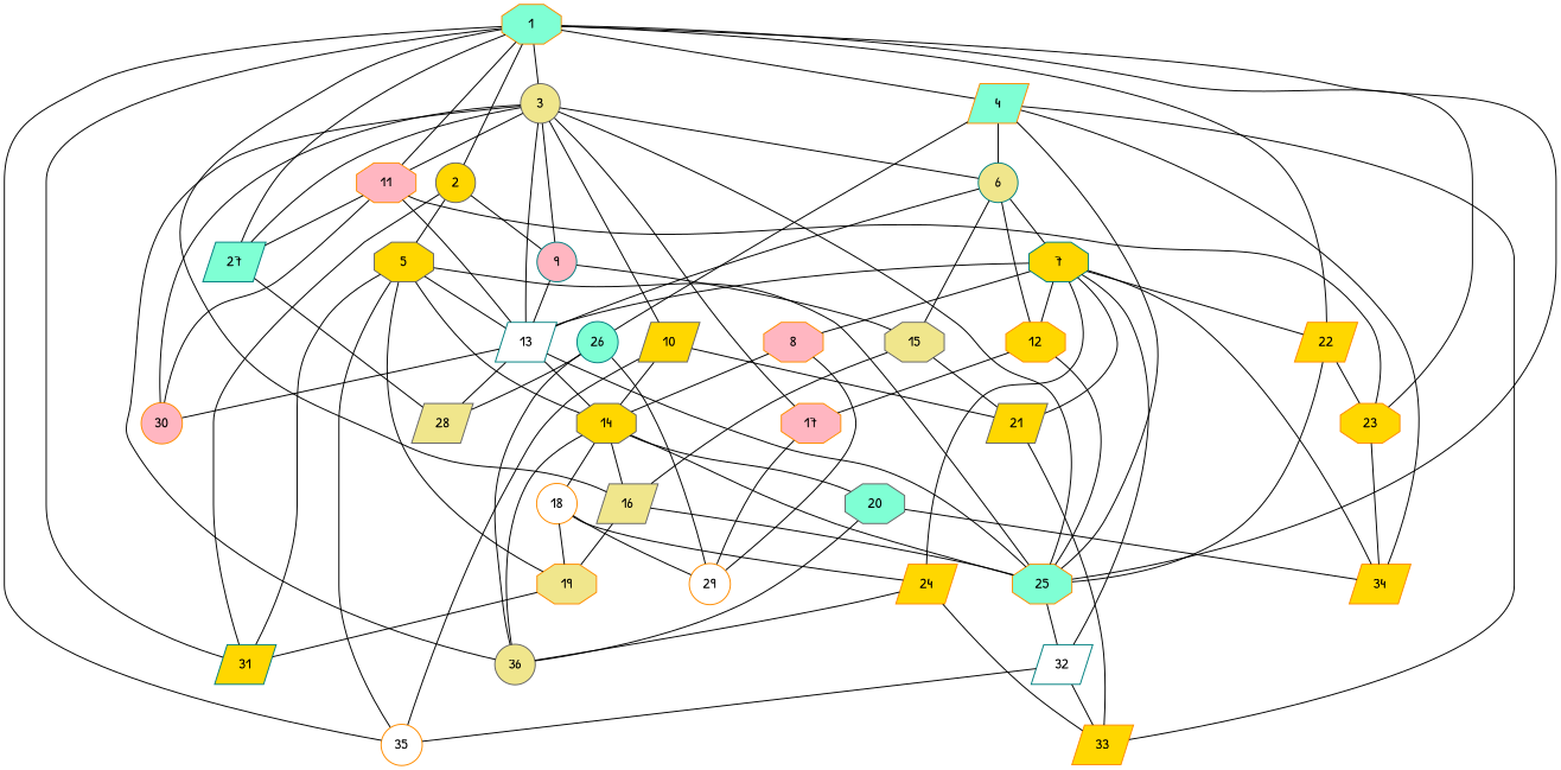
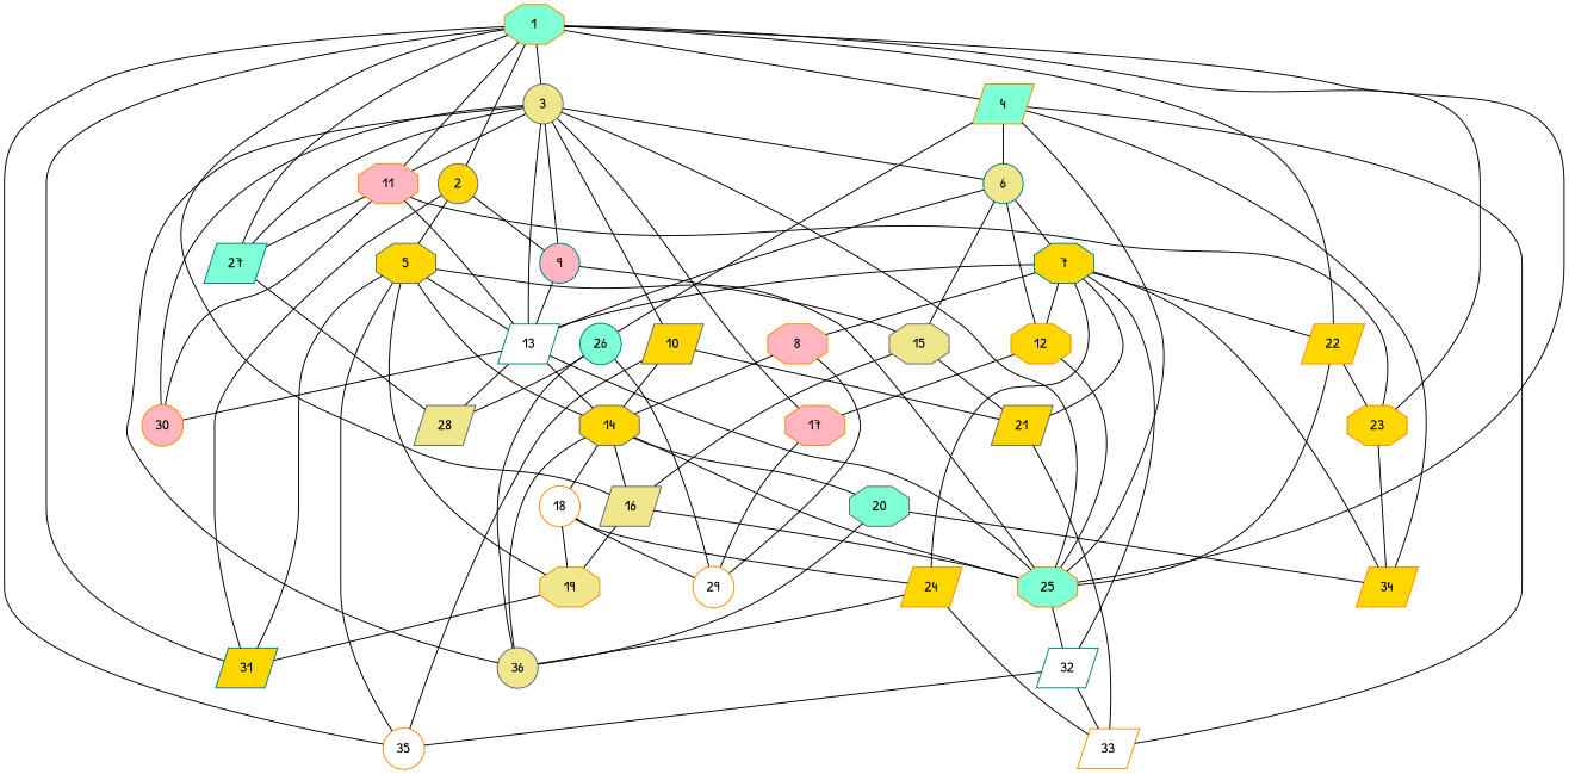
  graph {
    fontname="Patrick Hand"
    node [color=darkorange fillcolor=gold fontname="Patrick Hand" shape=octagon style=filled]
    edge [fontname="Patrick Hand" weight=1.0]
    1 [fillcolor=aquamarine]
    2 [color=gray40 shape=circle]
    3 [color=gray40 fillcolor=khaki shape=circle]
    4 [fillcolor=aquamarine shape=parallelogram]
    11 [fillcolor=lightpink]
    16 [color=gray40 fillcolor=khaki shape=parallelogram]
    22 [shape=parallelogram]
    23
    25 [fillcolor=aquamarine]
    27 [color=teal fillcolor=aquamarine shape=parallelogram]
    31 [color=teal shape=parallelogram]
    35 [fillcolor=white shape=circle]
    5 [color=gray40]
    9 [color=teal fillcolor=lightpink shape=circle]
    6 [color=teal fillcolor=khaki shape=circle]
    10 [color=gray40 shape=parallelogram]
    13 [color=teal fillcolor=white shape=parallelogram]
    17 [fillcolor=lightpink]
    30 [fillcolor=lightpink shape=circle]
    36 [color=gray40 fillcolor=khaki shape=circle]
    26 [color=teal fillcolor=aquamarine shape=circle]
-   33 [shape=parallelogram]
+   33 [fillcolor=white shape=parallelogram]
    34 [shape=parallelogram]
    19 [fillcolor=khaki]
    32 [color=teal fillcolor=white shape=parallelogram]
    28 [color=gray40 fillcolor=khaki shape=parallelogram]
    14 [color=gray40]
    15 [color=gray40 fillcolor=khaki]
    7 [color=teal]
    12
    21 [color=gray40 shape=parallelogram]
    29 [fillcolor=white shape=circle]
    18 [fillcolor=white shape=circle]
    20 [color=gray40 fillcolor=aquamarine]
    8 [fillcolor=lightpink]
    24 [shape=parallelogram]
    1 -- 2
    1 -- 3
    1 -- 4 [weight=2.0]
    1 -- 11
    1 -- 16
    1 -- 22
    1 -- 23
    1 -- 25
    1 -- 27
    1 -- 31
    1 -- 35
    2 -- 31
    2 -- 5
    2 -- 9
    3 -- 11
    3 -- 25
    3 -- 27
    3 -- 9
    3 -- 6
    3 -- 10
    3 -- 13
    3 -- 17 [weight=2.0]
    3 -- 30
    3 -- 36
    4 -- 25
    4 -- 6
    4 -- 26
    4 -- 33
    4 -- 34
    11 -- 23
    11 -- 27
    11 -- 13
    11 -- 30
    16 -- 25 [weight=2.0]
    16 -- 19
    22 -- 23
    22 -- 25
    23 -- 34
    25 -- 32
    27 -- 28
    5 -- 25
    5 -- 31
    5 -- 35
    5 -- 13 [weight=2.0]
    5 -- 19
    5 -- 14
    9 -- 13
    9 -- 15
    6 -- 13
    6 -- 15
    6 -- 7 [weight=3.0]
    6 -- 12
    10 -- 35
    10 -- 14
    10 -- 21
    13 -- 25
    13 -- 30 [weight=2.0]
    13 -- 28
    13 -- 14
    17 -- 29
    26 -- 36
    26 -- 28
    26 -- 29
    19 -- 31
    32 -- 35
    32 -- 33
    14 -- 16
    14 -- 25
    14 -- 36
    14 -- 18
    14 -- 20 [weight=2.0]
    15 -- 16
    15 -- 21
    7 -- 22
    7 -- 13
    7 -- 34
    7 -- 32
    7 -- 12
    7 -- 21
    7 -- 8 [weight=2.0]
    7 -- 24
    12 -- 25
    12 -- 17
    21 -- 33
    18 -- 19
    18 -- 29
    18 -- 24
    20 -- 36
    20 -- 34
    8 -- 14
    8 -- 29
    24 -- 36
    24 -- 33
  }
